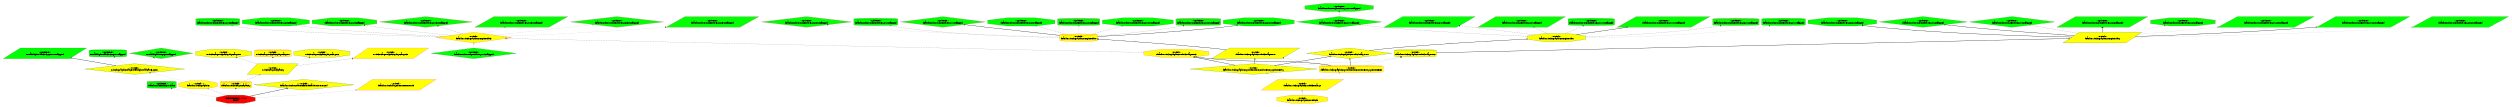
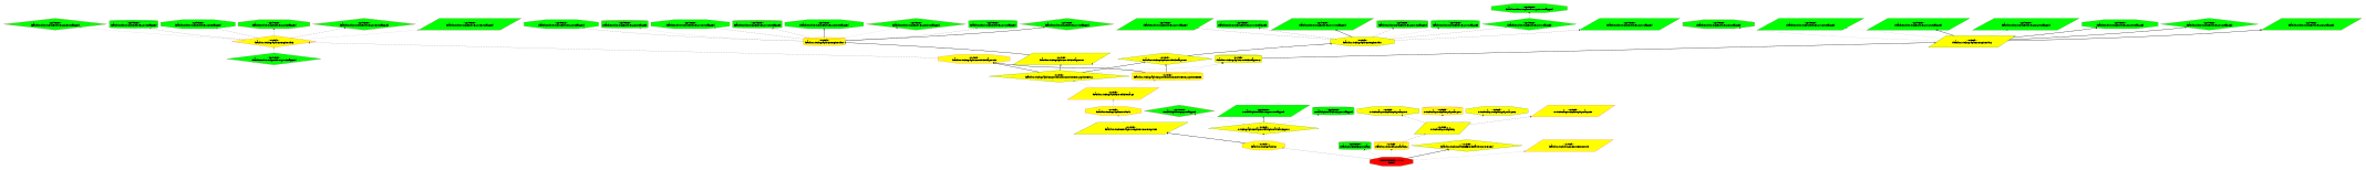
  digraph {
    rankdir=BT
    node [color=darkgreen fillcolor=green shape=parallelogram style=filled]
    edge [arrowhead=odot style=dotted]
    n1 [label="<spriteset>\nss_tail_light_railcar_32px_1_unflipped"]
    n2 [label="<spriteset>\nss_tail_light_railcar_32px_1_flipped" shape=cylinder]
    n3 [color=deeppink label="<spriteset>\nss_tail_light_empty_unflipped" shape=diamond]
    n4 [fillcolor=yellow label="<switch>\nswitch_graphics_layer_tail_light_railcar_32px_1" shape=diamond]
    n5 [fillcolor=yellow label="<switch>\nswitch_cargo_capacity_by_cargo_0" shape=octagon]
    n6 [color=deeppink fillcolor=yellow label="<switch>\nswitch_cargo_capacity_by_cargo_1" shape=cylinder]
    n7 [fillcolor=yellow label="<switch>\nswitch_cargo_capacity_by_cargo_2" shape=octagon]
    n8 [color=deeppink fillcolor=yellow label="<switch>\nswitch_cargo_capacity_by_cargo_3"]
    n9 [fillcolor=yellow label="<switch>\nswitch_cargo_capacity"]
    n10 [label="<spriteset>\ndeasil_ss_doors_closed_livery_1_0_unflipped" shape=octagon]
    n11 [color=deeppink label="<spriteset>\ndeasil_ss_doors_open_livery_1_0_unflipped" shape=cylinder]
    n12 [label="<spriteset>\ndeasil_ss_doors_closed_livery_2_0_unflipped" shape=octagon]
    n13 [color=deeppink label="<spriteset>\ndeasil_ss_doors_open_livery_2_0_unflipped" shape=diamond]
    n14 [label="<spriteset>\ndeasil_ss_doors_closed_livery_1_0_flipped" shape=cylinder]
    n15 [color=deeppink label="<spriteset>\ndeasil_ss_doors_open_livery_1_0_flipped" shape=diamond]
    n16 [label="<spriteset>\ndeasil_ss_doors_closed_livery_2_0_flipped" shape=octagon]
    n17 [color=deeppink label="<spriteset>\ndeasil_ss_doors_open_livery_2_0_flipped" shape=cylinder]
    n18 [color=deeppink fillcolor=yellow label="<switch>\ndeasil_switch_graphics_engine_id_0" shape=cylinder]
    n19 [fillcolor=yellow label="<switch>\ndeasil_switch_graphics_vehicle_layers_0"]
    n20 [label="<spriteset>\ndeasil_ss_doors_closed_livery_1_1_unflipped" shape=cylinder]
    n21 [color=deeppink label="<spriteset>\ndeasil_ss_doors_open_livery_1_1_unflipped"]
    n22 [color=deeppink label="<spriteset>\ndeasil_ss_doors_closed_livery_2_1_unflipped" shape=cylinder]
    n23 [color=deeppink label="<spriteset>\ndeasil_ss_doors_open_livery_2_1_unflipped" shape=octagon]
    n24 [label="<spriteset>\ndeasil_ss_doors_closed_livery_1_1_flipped" shape=cylinder]
    n25 [label="<spriteset>\ndeasil_ss_doors_open_livery_1_1_flipped" shape=diamond]
    n26 [label="<spriteset>\ndeasil_ss_doors_closed_livery_2_1_flipped"]
    n27 [color=deeppink label="<spriteset>\ndeasil_ss_doors_open_livery_2_1_flipped"]
    n28 [fillcolor=yellow label="<switch>\ndeasil_switch_graphics_engine_id_1" shape=octagon]
    n29 [fillcolor=yellow label="<switch>\ndeasil_switch_graphics_vehicle_layers_1" shape=diamond]
    n30 [label="<spriteset>\ndeasil_ss_doors_closed_livery_1_2_unflipped"]
    n31 [label="<spriteset>\ndeasil_ss_doors_open_livery_1_2_unflipped"]
    n32 [label="<spriteset>\ndeasil_ss_doors_closed_livery_2_2_unflipped"]
    n33 [label="<spriteset>\ndeasil_ss_doors_open_livery_2_2_unflipped" shape=octagon]
    n34 [label="<spriteset>\ndeasil_ss_doors_closed_livery_1_2_flipped" shape=diamond]
-   n35 [label="<spriteset>\ndeasil_ss_doors_open_livery_1_2_flipped" shape=diamond]
    n36 [color=deeppink label="<spriteset>\ndeasil_ss_doors_closed_livery_2_2_flipped"]
    n37 [color=deeppink label="<spriteset>\ndeasil_ss_doors_open_livery_2_2_flipped" shape=octagon]
    n38 [fillcolor=yellow label="<switch>\ndeasil_switch_graphics_engine_id_2"]
    n39 [fillcolor=yellow label="<switch>\ndeasil_switch_graphics_vehicle_layers_2" shape=cylinder]
    n40 [color=deeppink label="<spriteset>\ndeasil_ss_doors_closed_livery_1_3_unflipped" shape=diamond]
    n41 [color=deeppink label="<spriteset>\ndeasil_ss_doors_open_livery_1_3_unflipped"]
    n42 [color=deeppink label="<spriteset>\ndeasil_ss_doors_closed_livery_2_3_unflipped" shape=diamond]
-   n43 [color=deeppink label="<spriteset>\ndeasil_ss_doors_open_livery_2_3_unflipped"]
    n44 [label="<spriteset>\ndeasil_ss_doors_closed_livery_1_3_flipped" shape=cylinder]
    n45 [label="<spriteset>\ndeasil_ss_doors_open_livery_1_3_flipped" shape=diamond]
    n46 [color=deeppink fillcolor=yellow label="<switch>\ndeasil_switch_graphics_engine_id_3" shape=diamond]
    n47 [label="<spriteset>\ndeasil_ss_doors_closed_livery_2_3_flipped" shape=octagon]
    n48 [color=deeppink label="<spriteset>\ndeasil_ss_doors_open_livery_2_3_flipped" shape=octagon]
    n49 [color=deeppink fillcolor=yellow label="<switch>\ndeasil_switch_graphics_vehicle_layers_3" shape=octagon]
    n50 [fillcolor=yellow label="<switch>\ndeasil_switch_graphics_position_in_consist_entry_point_PASS" shape=diamond]
    n51 [color=deeppink fillcolor=yellow label="<switch>\ndeasil_switch_graphics_position_in_consist_entry_point_DFLT" shape=cylinder]
    n52 [color=deeppink fillcolor=yellow label="<switch>\ndeasil_switch_graphics_vehicle_cargo"]
    n53 [color=deeppink fillcolor=yellow label="<switch>\ndeasil_switch_graphics_vehicle" shape=octagon]
    n54 [color=deeppink label="<spriteset>\ndeasil_ss_vehicle_purchase" shape=cylinder]
+   n55 [fillcolor=yellow label="<switch>\ndeasil_switch_set_layers_register_more_sprites"]
    n56 [color=deeppink fillcolor=yellow label="<switch>\ndeasil_switch_graphics" shape=octagon]
    n57 [color=deeppink fillcolor=yellow label="<switch>\ndeasil_switch_cargo_capacity" shape=cylinder]
    n58 [fillcolor=yellow label="<switch>\ndeasil_switch_create_effect_default_unreversed" shape=diamond]
    n59 [color=deeppink fillcolor=yellow label="<switch>\ndeasil_switch_buy_menu_text_result"]
    n60 [fillcolor=red label="<FEAT_TRAINS 1770>\ndeasil" shape=octagon]
    n4 -> n1 [style=bold]
    n4 -> n2 [arrowhead=tee]
    n4 -> n3 [arrowhead=tee]
    n9 -> n5 [arrowhead=tee style=dashed]
    n9 -> n6 [arrowhead=tee]
    n9 -> n7 [arrowhead=tee]
    n9 -> n8 [arrowhead=tee style=dashed]
    n18 -> n10 [style=dashed]
    n18 -> n11 [arrowhead=tee style=dashed]
    n18 -> n12 [style=bold]
    n18 -> n13 [arrowhead=tee]
    n18 -> n14 [style=dashed]
    n18 -> n15 [style=bold]
    n18 -> n16 [style=dashed]
    n18 -> n17
    n19 -> n18 [arrowhead=tee style=bold]
    n25 -> n23 [arrowhead=tee style=dashed]
    n28 -> n20 [arrowhead=tee style=dashed]
    n28 -> n21 [style=bold]
    n28 -> n22 [arrowhead=tee style=dashed]
    n28 -> n24 [arrowhead=tee]
    n28 -> n25 [style=dashed]
    n28 -> n26 [arrowhead=tee style=dashed]
    n28 -> n27 [style=dashed]
    n29 -> n28 [style=bold]
    n38 -> n30
    n38 -> n31 [style=bold]
    n38 -> n32
    n38 -> n33 [arrowhead=tee style=bold]
    n38 -> n34 [style=bold]
-   n38 -> n35 [style=dashed]
    n38 -> n36 [arrowhead=tee style=bold]
    n38 -> n37 [arrowhead=tee]
    n39 -> n38 [style=bold]
    n45 -> n46
    n46 -> n40 [arrowhead=tee style=dashed]
    n46 -> n41
    n46 -> n42
-   n46 -> n43 [arrowhead=tee]
    n46 -> n44 [style=dashed]
    n46 -> n47 [style=dashed]
    n46 -> n48 [arrowhead=tee style=dashed]
    n49 -> n46 [arrowhead=tee style=dashed]
    n50 -> n19 [style=bold]
    n50 -> n29 [style=bold]
    n50 -> n39 [arrowhead=tee]
    n50 -> n49 [arrowhead=tee style=bold]
    n51 -> n19 [arrowhead=tee]
    n51 -> n29 [style=bold]
    n51 -> n39 [arrowhead=tee]
    n51 -> n49 [style=bold]
    n52 -> n50
    n52 -> n51
    n53 -> n52 [style=dashed]
+   n55 -> n53
    n56 -> n4 [arrowhead=tee]
+   n56 -> n55 [arrowhead=tee style=bold]
    n57 -> n9 [style=dashed]
    n60 -> n54 [arrowhead=tee]
    n60 -> n56 [style=dashed]
    n60 -> n57 [arrowhead=tee]
    n60 -> n58 [arrowhead=tee style=bold]
    n60 -> n59
  }
